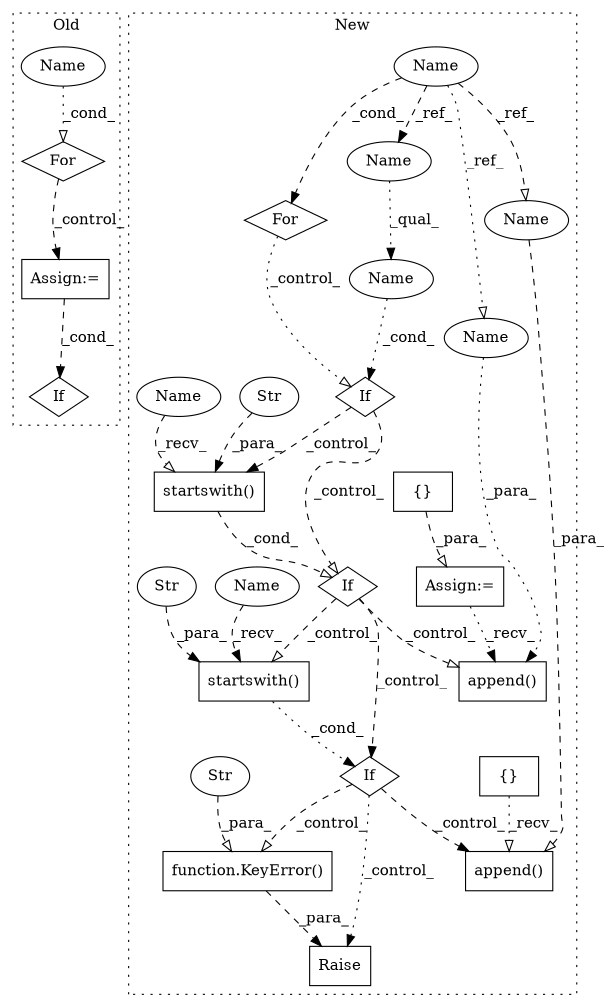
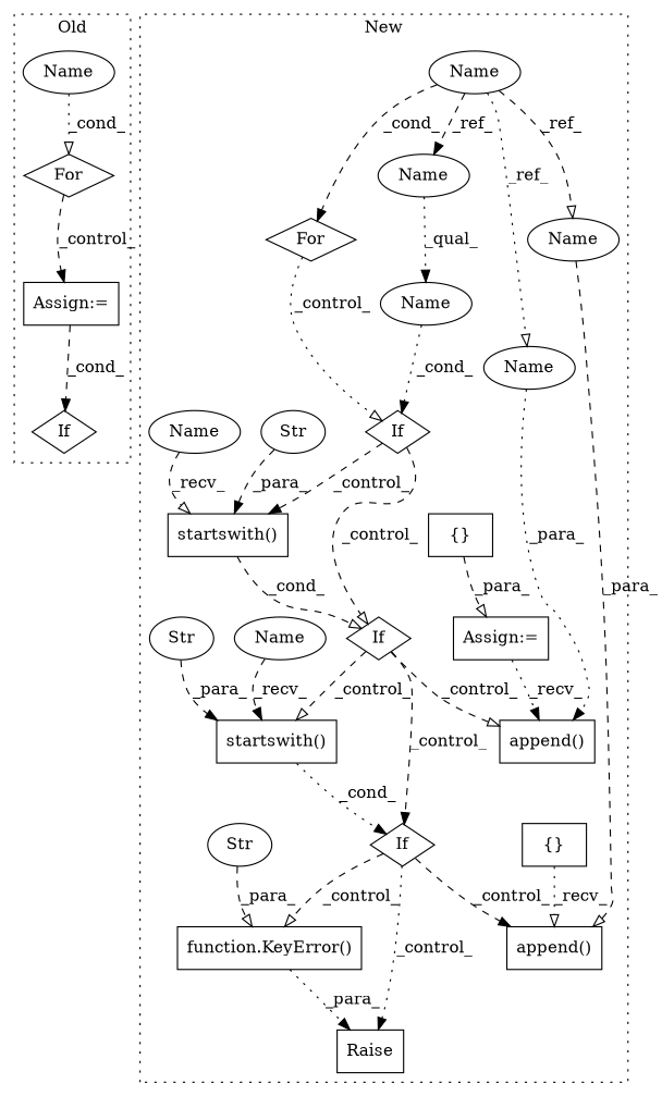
  digraph {
    node [a=87 l=1 s=3582 shape=ellipse]
    edge [arrowhead=normal style=dashed]
    n1 [a=96 l=15 label=If s=3432 shape=diamond]
    n2 [a=107 l="4,10" label=For s="2395,2429" shape=diamond]
    n3 [label=Name s=2399]
    n4 [a=68 l=3 label="Assign:=" s=2454 shape=box]
    n5 [a=75 l="9,1" label="function.KeyError()" s="3696,3733" shape=box]
    n6 [label=Name s=3401]
    n7 [a=75 l="13,1" label="startswith()" s="3582,3613" shape=box]
    n8 [a=96 l=3 label=If s=3496 shape=diamond]
    n9 [a=66 l=28 label=Str s=3705]
    n10 [a=96 l=0 label=If shape=diamond]
    n11 [a=66 l=18 label=Str s=3595]
    n12 [a=75 l="21,1" label="append()" s="3541,3563" shape=box]
    n13 [a=96 l=3 label=If s=3464 shape=diamond]
    n14 [a=59 l="2,1" label="{}" s="3364,3364" shape=box]
    n15 [a=75 l="21,1" label="append()" s="3632,3654" shape=box]
    n16 [a=59 l="2,1" label="{}" s="3387,3387" shape=box]
    n17 [l=15 label=Name s=3467]
    n18 [a=75 l="13,1" label="startswith()" s="3499,3522" shape=box]
    n19 [a=66 l=10 label=Str s=3512]
    n20 [a=91 l=6 label=Raise s=3690 shape=box]
    n21 [a=107 l="4,10" label=For s="3394,3454" shape=diamond]
    n22 [a=68 l=3 label="Assign:=" s=3361 shape=box]
    n23 [label=Name s=3562]
    n24 [label=Name s=3653]
    n25 [label=Name s=3467]
    n26 [label=Name s=3499]
    n27 [label=Name]
    subgraph cluster_1 {
      label=Old
      style=dotted
      n1
      n2
      n3
      n4
    }
    subgraph cluster_2 {
      label=New
      style=dotted
      n5
      n6
      n7
      n8
      n9
      n10
      n11
      n12
      n13
      n14
      n15
      n16
      n17
      n18
      n19
      n20
      n21
      n22
      n23
      n24
      n25
      n26
      n27
    }
    n2 -> n4 [label=_control_]
    n3 -> n2 [arrowhead=onormal label=_cond_ style=dotted]
    n4 -> n1 [label=_cond_]
-   n5 -> n20 [label=_para_]
+   n5 -> n20 [label=_para_ style=dotted]
    n6 -> n21 [label=_cond_]
    n6 -> n23 [arrowhead=onormal label=_ref_ style=dotted]
    n6 -> n24 [arrowhead=onormal label=_ref_]
    n6 -> n25 [label=_ref_]
    n7 -> n10 [label=_cond_ style=dotted]
    n8 -> n7 [arrowhead=onormal label=_control_]
    n8 -> n10 [label=_control_]
    n8 -> n12 [arrowhead=onormal label=_control_]
    n9 -> n5 [arrowhead=onormal label=_para_]
    n10 -> n5 [arrowhead=onormal label=_control_]
    n10 -> n15 [label=_control_]
    n10 -> n20 [label=_control_ style=dotted]
    n11 -> n7 [label=_para_]
    n13 -> n8 [arrowhead=onormal label=_control_]
    n13 -> n18 [label=_control_]
    n14 -> n22 [arrowhead=onormal label=_para_]
    n16 -> n15 [arrowhead=onormal label=_recv_ style=dotted]
    n17 -> n13 [label=_cond_ style=dotted]
    n18 -> n8 [arrowhead=onormal label=_cond_]
    n19 -> n18 [label=_para_]
    n21 -> n13 [arrowhead=onormal label=_control_ style=dotted]
    n22 -> n12 [label=_recv_ style=dotted]
    n23 -> n12 [label=_para_ style=dotted]
    n24 -> n15 [arrowhead=onormal label=_para_]
    n25 -> n17 [label=_qual_ style=dotted]
    n26 -> n18 [arrowhead=onormal label=_recv_]
    n27 -> n7 [label=_recv_]
  }
